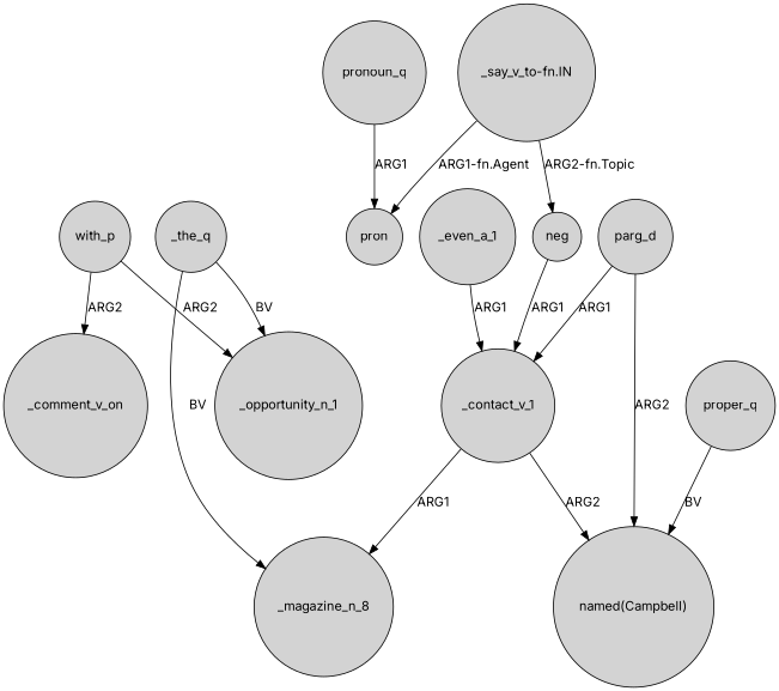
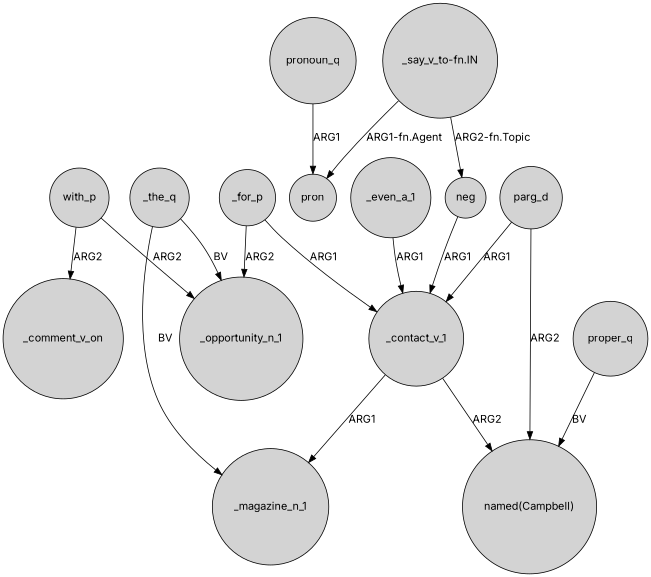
  digraph {
    fontname=Inter
    node [fontname=Inter shape=circle style=filled]
    edge [fontname=Inter]
    _even_a_1
    _contact_v_1
-   _magazine_n_1 [label=_magazine_n_8]
+   _magazine_n_1
    "named(Campbell)"
    _the_q
    _opportunity_n_1
    proper_q
    "_say_v_to-fn.IN"
    neg
    pron
+   _for_p
    with_p
    _comment_v_on
    parg_d
    pronoun_q
    _even_a_1 -> _contact_v_1 [label=ARG1]
    _contact_v_1 -> _magazine_n_1 [label=ARG1]
    _contact_v_1 -> "named(Campbell)" [label=ARG2]
    _the_q -> _magazine_n_1 [label=BV]
    _the_q -> _opportunity_n_1 [label=BV]
    proper_q -> "named(Campbell)" [label=BV]
    "_say_v_to-fn.IN" -> neg [label="ARG2-fn.Topic"]
    "_say_v_to-fn.IN" -> pron [label="ARG1-fn.Agent"]
    neg -> _contact_v_1 [label=ARG1]
+   _for_p -> _contact_v_1 [label=ARG1]
+   _for_p -> _opportunity_n_1 [label=ARG2]
    with_p -> _opportunity_n_1 [label=ARG2]
    with_p -> _comment_v_on [label=ARG2]
    parg_d -> _contact_v_1 [label=ARG1]
    parg_d -> "named(Campbell)" [label=ARG2]
    pronoun_q -> pron [label=ARG1]
  }
